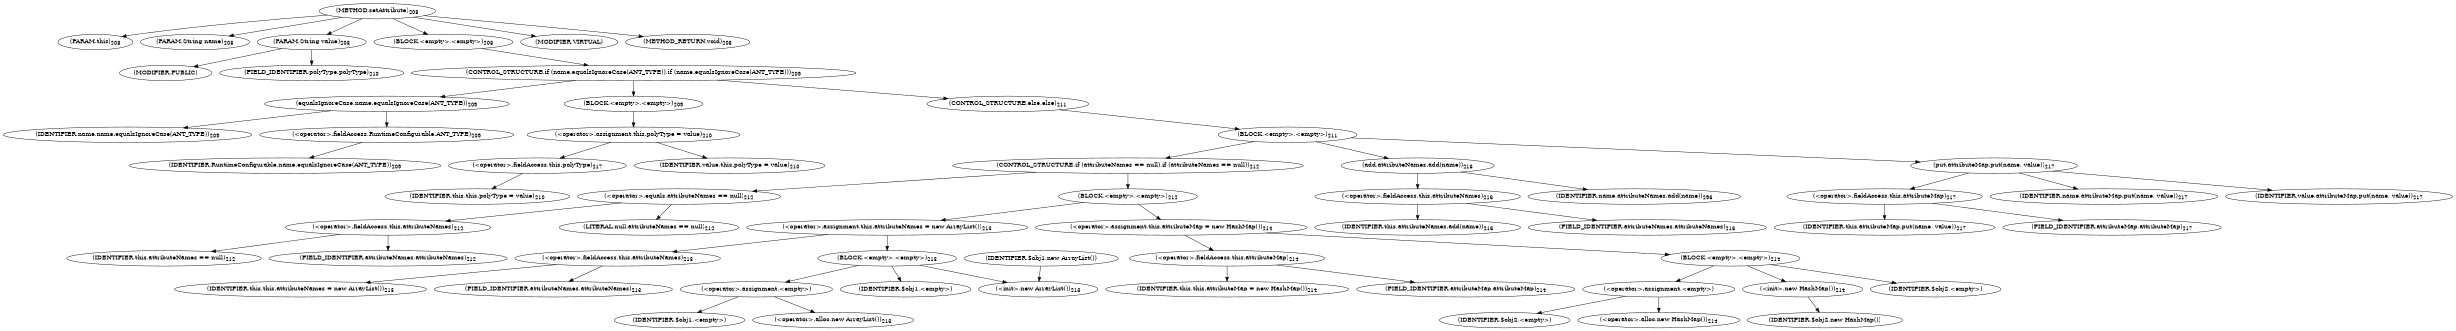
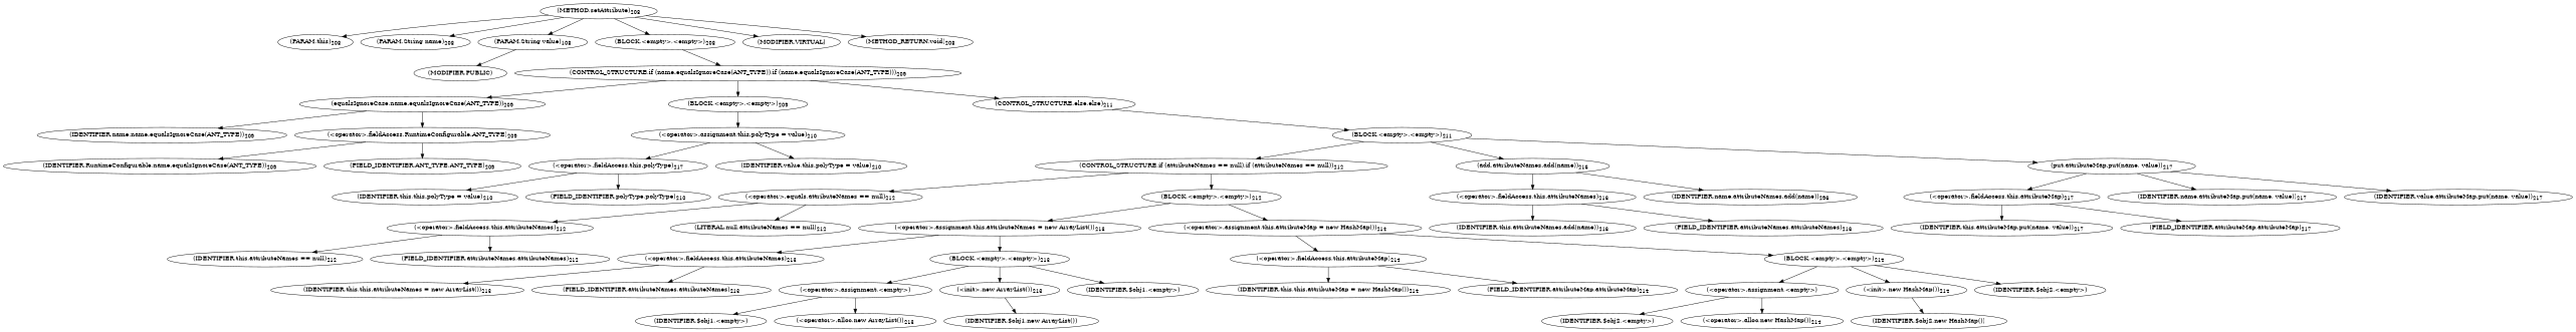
  digraph {
    n1 [label=<(METHOD,setAttribute)<SUB>208</SUB>>]
    n2 [label=<(PARAM,this)<SUB>208</SUB>>]
    n3 [label=<(PARAM,String name)<SUB>208</SUB>>]
-   n4 [label=<(PARAM,String value)<SUB>208</SUB>>]
+   n4 [label=<(PARAM,String value)<SUB>108</SUB>>]
    n5 [label=<(BLOCK,&lt;empty&gt;,&lt;empty&gt;)<SUB>208</SUB>>]
    n6 [label=<(MODIFIER,VIRTUAL)>]
    n7 [label=<(METHOD_RETURN,void)<SUB>208</SUB>>]
    n8 [label=<(MODIFIER,PUBLIC)>]
    n9 [label=<(CONTROL_STRUCTURE,if (name.equalsIgnoreCase(ANT_TYPE)),if (name.equalsIgnoreCase(ANT_TYPE)))<SUB>209</SUB>>]
    n10 [label=<(equalsIgnoreCase,name.equalsIgnoreCase(ANT_TYPE))<SUB>209</SUB>>]
    n11 [label=<(BLOCK,&lt;empty&gt;,&lt;empty&gt;)<SUB>209</SUB>>]
    n12 [label=<(CONTROL_STRUCTURE,else,else)<SUB>211</SUB>>]
    n13 [label=<(IDENTIFIER,name,name.equalsIgnoreCase(ANT_TYPE))<SUB>209</SUB>>]
    n14 [label=<(&lt;operator&gt;.fieldAccess,RuntimeConfigurable.ANT_TYPE)<SUB>209</SUB>>]
    n15 [label=<(&lt;operator&gt;.assignment,this.polyType = value)<SUB>210</SUB>>]
    n16 [label=<(BLOCK,&lt;empty&gt;,&lt;empty&gt;)<SUB>211</SUB>>]
    n17 [label=<(IDENTIFIER,RuntimeConfigurable,name.equalsIgnoreCase(ANT_TYPE))<SUB>209</SUB>>]
+   n18 [label=<(FIELD_IDENTIFIER,ANT_TYPE,ANT_TYPE)<SUB>209</SUB>>]
    n19 [label=<(&lt;operator&gt;.fieldAccess,this.polyType)<SUB>217</SUB>>]
    n20 [label=<(IDENTIFIER,value,this.polyType = value)<SUB>210</SUB>>]
    n21 [label=<(IDENTIFIER,this,this.polyType = value)<SUB>210</SUB>>]
    n22 [label=<(FIELD_IDENTIFIER,polyType,polyType)<SUB>210</SUB>>]
    n23 [label=<(CONTROL_STRUCTURE,if (attributeNames == null),if (attributeNames == null))<SUB>212</SUB>>]
    n24 [label=<(add,attributeNames.add(name))<SUB>216</SUB>>]
    n25 [label=<(put,attributeMap.put(name, value))<SUB>217</SUB>>]
    n26 [label=<(&lt;operator&gt;.equals,attributeNames == null)<SUB>212</SUB>>]
    n27 [label=<(BLOCK,&lt;empty&gt;,&lt;empty&gt;)<SUB>212</SUB>>]
    n28 [label=<(&lt;operator&gt;.fieldAccess,this.attributeNames)<SUB>216</SUB>>]
    n29 [label=<(IDENTIFIER,name,attributeNames.add(name))<SUB>296</SUB>>]
    n30 [label=<(&lt;operator&gt;.fieldAccess,this.attributeMap)<SUB>217</SUB>>]
    n31 [label=<(IDENTIFIER,name,attributeMap.put(name, value))<SUB>217</SUB>>]
    n32 [label=<(IDENTIFIER,value,attributeMap.put(name, value))<SUB>217</SUB>>]
    n33 [label=<(&lt;operator&gt;.fieldAccess,this.attributeNames)<SUB>212</SUB>>]
    n34 [label=<(LITERAL,null,attributeNames == null)<SUB>212</SUB>>]
    n35 [label=<(&lt;operator&gt;.assignment,this.attributeNames = new ArrayList())<SUB>213</SUB>>]
    n36 [label=<(&lt;operator&gt;.assignment,this.attributeMap = new HashMap())<SUB>214</SUB>>]
    n37 [label=<(IDENTIFIER,this,attributeNames == null)<SUB>212</SUB>>]
    n38 [label=<(FIELD_IDENTIFIER,attributeNames,attributeNames)<SUB>212</SUB>>]
    n39 [label=<(&lt;operator&gt;.fieldAccess,this.attributeNames)<SUB>213</SUB>>]
    n40 [label=<(BLOCK,&lt;empty&gt;,&lt;empty&gt;)<SUB>213</SUB>>]
    n41 [label=<(&lt;operator&gt;.fieldAccess,this.attributeMap)<SUB>214</SUB>>]
    n42 [label=<(BLOCK,&lt;empty&gt;,&lt;empty&gt;)<SUB>214</SUB>>]
    n43 [label=<(IDENTIFIER,this,this.attributeNames = new ArrayList())<SUB>213</SUB>>]
    n44 [label=<(FIELD_IDENTIFIER,attributeNames,attributeNames)<SUB>213</SUB>>]
    n45 [label=<(&lt;operator&gt;.assignment,&lt;empty&gt;)>]
    n46 [label=<(&lt;init&gt;,new ArrayList())<SUB>213</SUB>>]
    n47 [label=<(IDENTIFIER,$obj1,&lt;empty&gt;)>]
    n48 [label=<(IDENTIFIER,$obj1,&lt;empty&gt;)>]
    n49 [label=<(&lt;operator&gt;.alloc,new ArrayList())<SUB>213</SUB>>]
    n50 [label=<(IDENTIFIER,$obj1,new ArrayList())>]
    n51 [label=<(IDENTIFIER,this,this.attributeMap = new HashMap())<SUB>214</SUB>>]
    n52 [label=<(FIELD_IDENTIFIER,attributeMap,attributeMap)<SUB>214</SUB>>]
    n53 [label=<(&lt;operator&gt;.assignment,&lt;empty&gt;)>]
    n54 [label=<(&lt;init&gt;,new HashMap())<SUB>214</SUB>>]
    n55 [label=<(IDENTIFIER,$obj2,&lt;empty&gt;)>]
    n56 [label=<(IDENTIFIER,$obj2,&lt;empty&gt;)>]
    n57 [label=<(&lt;operator&gt;.alloc,new HashMap())<SUB>214</SUB>>]
    n58 [label=<(IDENTIFIER,$obj2,new HashMap())>]
    n59 [label=<(IDENTIFIER,this,attributeNames.add(name))<SUB>216</SUB>>]
    n60 [label=<(FIELD_IDENTIFIER,attributeNames,attributeNames)<SUB>216</SUB>>]
    n61 [label=<(IDENTIFIER,this,attributeMap.put(name, value))<SUB>217</SUB>>]
    n62 [label=<(FIELD_IDENTIFIER,attributeMap,attributeMap)<SUB>217</SUB>>]
    n1 -> n2
    n1 -> n3
    n1 -> n4
    n1 -> n5
    n1 -> n6
    n1 -> n7
    n4 -> n8
    n5 -> n9
    n9 -> n10
    n9 -> n11
    n9 -> n12
    n10 -> n13
    n10 -> n14
    n11 -> n15
    n12 -> n16
    n14 -> n17
+   n14 -> n18
    n15 -> n19
    n15 -> n20
    n16 -> n23
    n16 -> n24
    n16 -> n25
    n19 -> n21
-   n4 -> n22
+   n19 -> n22
    n23 -> n26
    n23 -> n27
    n24 -> n28
    n24 -> n29
    n25 -> n30
    n25 -> n31
    n25 -> n32
    n26 -> n33
    n26 -> n34
    n27 -> n35
    n27 -> n36
    n28 -> n59
    n28 -> n60
    n30 -> n61
    n30 -> n62
    n33 -> n37
    n33 -> n38
    n35 -> n39
    n35 -> n40
    n36 -> n41
    n36 -> n42
    n39 -> n43
    n39 -> n44
    n40 -> n45
    n40 -> n46
    n40 -> n47
    n41 -> n51
    n41 -> n52
    n42 -> n53
    n42 -> n54
    n42 -> n55
    n45 -> n48
    n45 -> n49
-   n50 -> n46
+   n46 -> n50
    n53 -> n56
    n53 -> n57
    n54 -> n58
  }
